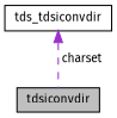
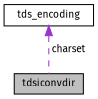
  digraph {
    fontname="Fira Sans"
    node [color=black fontname="Fira Sans" fontsize=10 shape=record style=filled]
    n1 [fillcolor=grey75 fontcolor=black height=0.2 label=tdsiconvdir width=0.4]
-   n2 [fillcolor=white height=0.2 label=tds_tdsiconvdir width=0.4]
+   n2 [fillcolor=white height=0.2 label=tds_encoding width=0.4]
    n2 -> n1 [color=darkorchid3 dir=back fontname="Fira Sans" fontsize=10 label=" charset" labelfontname=Helvetica labelfontsize=10 style=dashed]
  }
